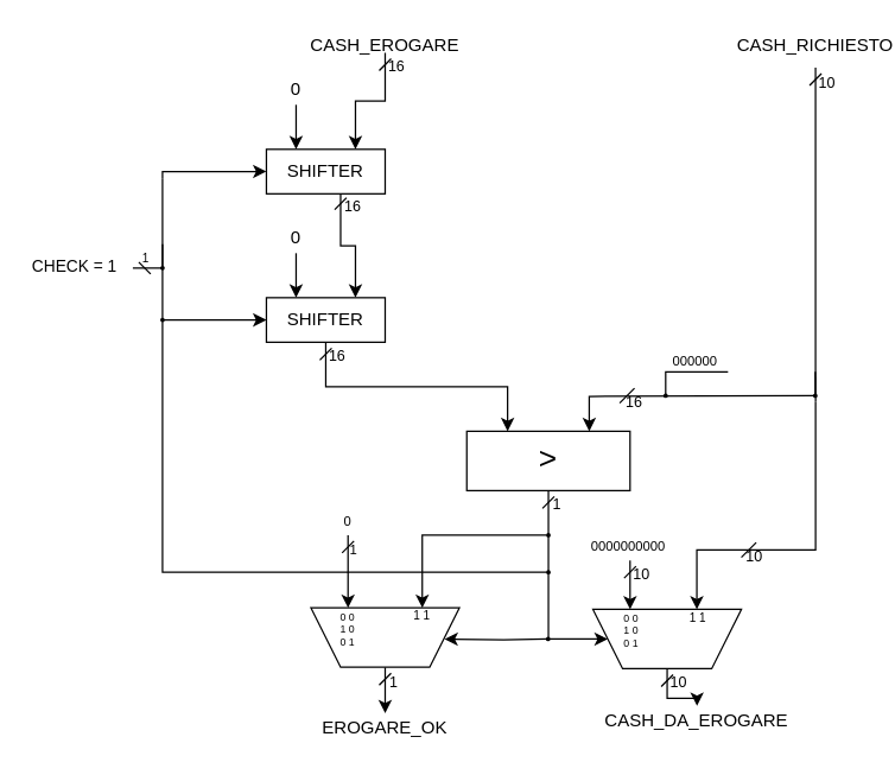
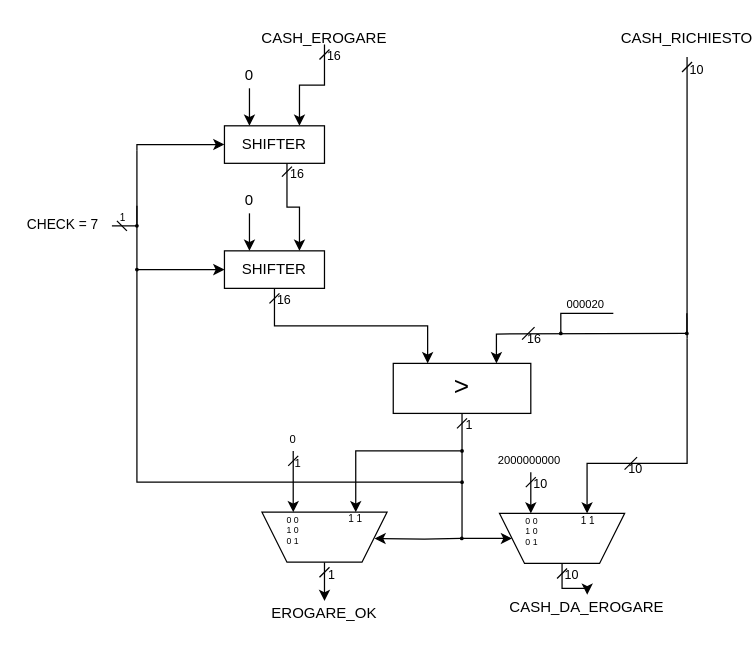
  <mxCell id="0" />
  <mxCell id="1" parent="0" />
  <mxCell id="2" style="edgeStyle=orthogonalEdgeStyle;rounded=0;orthogonalLoop=1;jettySize=auto;html=1;exitX=0.5;exitY=1;exitDx=0;exitDy=0;startArrow=dash;startFill=0;endArrow=none;endFill=0;" parent="1" edge="1"><mxGeometry relative="1" as="geometry"><mxPoint x="549" y="270" as="targetPoint" /><mxPoint x="548.95" y="45" as="sourcePoint" /></mxGeometry></mxCell>
  <mxCell id="3" value="CASH_RICHIESTO" style="text;html=1;strokeColor=none;fillColor=none;align=center;verticalAlign=middle;whiteSpace=wrap;rounded=0;" parent="1" vertex="1"><mxGeometry x="529" y="20" width="40" height="20" as="geometry" /></mxCell>
  <mxCell id="4" style="edgeStyle=orthogonalEdgeStyle;rounded=0;orthogonalLoop=1;jettySize=auto;html=1;exitX=0.5;exitY=1;exitDx=0;exitDy=0;entryX=0.75;entryY=0;entryDx=0;entryDy=0;startArrow=dash;startFill=0;endArrow=classic;endFill=1;" parent="1" source="5" target="12" edge="1"><mxGeometry relative="1" as="geometry" /></mxCell>
  <mxCell id="5" value="CASH_EROGARE" style="text;html=1;strokeColor=none;fillColor=none;align=center;verticalAlign=middle;whiteSpace=wrap;rounded=0;" parent="1" vertex="1"><mxGeometry x="239" y="25" width="40" height="10" as="geometry" /></mxCell>
  <mxCell id="6" style="edgeStyle=orthogonalEdgeStyle;rounded=0;orthogonalLoop=1;jettySize=auto;html=1;endArrow=none;endFill=0;startArrow=dash;startFill=0;" parent="1" edge="1"><mxGeometry relative="1" as="geometry"><mxPoint x="109" y="120" as="targetPoint" /><mxPoint x="89" y="180" as="sourcePoint" /><Array as="points"><mxPoint x="109" y="180" /></Array></mxGeometry></mxCell>
  <mxCell id="7" style="edgeStyle=orthogonalEdgeStyle;rounded=0;orthogonalLoop=1;jettySize=auto;html=1;entryX=0;entryY=0.5;entryDx=0;entryDy=0;startArrow=none;startFill=0;endArrow=classic;endFill=1;" parent="1" target="16" edge="1"><mxGeometry relative="1" as="geometry"><mxPoint x="109" y="180" as="sourcePoint" /><Array as="points"><mxPoint x="109" y="215" /></Array></mxGeometry></mxCell>
  <mxCell id="8" style="edgeStyle=none;rounded=0;orthogonalLoop=1;jettySize=auto;html=1;endArrow=oval;endFill=1;endSize=2;startArrow=oval;startFill=1;startSize=2;" parent="1" edge="1"><mxGeometry relative="1" as="geometry"><Array as="points"><mxPoint x="109" y="385" /><mxPoint x="189" y="385" /></Array><mxPoint x="109" y="215" as="sourcePoint" /><mxPoint x="369" y="385" as="targetPoint" /></mxGeometry></mxCell>
- <mxCell id="9" value="&lt;font style=&quot;font-size: 11px&quot;&gt;&lt;span&gt;CHECK&amp;nbsp;&lt;/span&gt;= 1&lt;br&gt;&lt;br&gt;&lt;/font&gt;" style="text;html=1;strokeColor=none;fillColor=none;align=center;verticalAlign=middle;whiteSpace=wrap;rounded=0;" parent="1" vertex="1"><mxGeometry x="20" y="176" width="60" height="20" as="geometry" /></mxCell>
+ <mxCell id="9" value="&lt;font style=&quot;font-size: 11px&quot;&gt;&lt;span&gt;CHECK&amp;nbsp;&lt;/span&gt;= 7&lt;br&gt;&lt;br&gt;&lt;/font&gt;" style="text;html=1;strokeColor=none;fillColor=none;align=center;verticalAlign=middle;whiteSpace=wrap;rounded=0;" parent="1" vertex="1"><mxGeometry x="20" y="176" width="60" height="20" as="geometry" /></mxCell>
  <mxCell id="10" style="edgeStyle=orthogonalEdgeStyle;rounded=0;orthogonalLoop=1;jettySize=auto;html=1;endArrow=none;endFill=0;startArrow=classic;startFill=1;" parent="1" source="12" edge="1"><mxGeometry relative="1" as="geometry"><mxPoint x="109" y="120" as="targetPoint" /><Array as="points"><mxPoint x="109" y="115" /></Array></mxGeometry></mxCell>
  <mxCell id="11" style="edgeStyle=orthogonalEdgeStyle;rounded=0;orthogonalLoop=1;jettySize=auto;html=1;exitX=0.625;exitY=0.956;exitDx=0;exitDy=0;startArrow=dash;startFill=0;endArrow=classic;endFill=1;entryX=0.75;entryY=0;entryDx=0;entryDy=0;exitPerimeter=0;" parent="1" source="12" target="16" edge="1"><mxGeometry relative="1" as="geometry"><mxPoint x="219.333" y="170" as="targetPoint" /><Array as="points"><mxPoint x="229" y="165" /><mxPoint x="239" y="165" /></Array></mxGeometry></mxCell>
  <mxCell id="12" value="SHIFTER" style="rounded=0;whiteSpace=wrap;html=1;" parent="1" vertex="1"><mxGeometry x="179" y="100" width="80" height="30" as="geometry" /></mxCell>
  <mxCell id="13" style="edgeStyle=orthogonalEdgeStyle;rounded=0;orthogonalLoop=1;jettySize=auto;html=1;exitX=0.5;exitY=1;exitDx=0;exitDy=0;entryX=0.25;entryY=0;entryDx=0;entryDy=0;startArrow=none;startFill=0;endArrow=classic;endFill=1;" parent="1" source="14" target="12" edge="1"><mxGeometry relative="1" as="geometry" /></mxCell>
  <mxCell id="14" value="0" style="text;html=1;strokeColor=none;fillColor=none;align=center;verticalAlign=middle;whiteSpace=wrap;rounded=0;" parent="1" vertex="1"><mxGeometry x="179" y="50" width="40" height="20" as="geometry" /></mxCell>
  <mxCell id="15" style="edgeStyle=orthogonalEdgeStyle;rounded=0;orthogonalLoop=1;jettySize=auto;html=1;exitX=0.5;exitY=1;exitDx=0;exitDy=0;startArrow=dash;startFill=0;endArrow=classic;endFill=1;entryX=0.25;entryY=0;entryDx=0;entryDy=0;" parent="1" source="16" target="21" edge="1"><mxGeometry relative="1" as="geometry"><mxPoint x="219.333" y="270" as="targetPoint" /></mxGeometry></mxCell>
  <mxCell id="16" value="SHIFTER" style="rounded=0;whiteSpace=wrap;html=1;" parent="1" vertex="1"><mxGeometry x="179" y="200" width="80" height="30" as="geometry" /></mxCell>
  <mxCell id="17" style="edgeStyle=orthogonalEdgeStyle;rounded=0;orthogonalLoop=1;jettySize=auto;html=1;exitX=0.5;exitY=1;exitDx=0;exitDy=0;entryX=0.25;entryY=0;entryDx=0;entryDy=0;startArrow=none;startFill=0;endArrow=classic;endFill=1;" parent="1" target="16" edge="1"><mxGeometry relative="1" as="geometry"><mxPoint x="199" y="170" as="sourcePoint" /></mxGeometry></mxCell>
  <mxCell id="18" value="0" style="text;html=1;strokeColor=none;fillColor=none;align=center;verticalAlign=middle;whiteSpace=wrap;rounded=0;" parent="1" vertex="1"><mxGeometry x="179" y="150" width="40" height="20" as="geometry" /></mxCell>
  <mxCell id="19" style="edgeStyle=orthogonalEdgeStyle;rounded=0;orthogonalLoop=1;jettySize=auto;html=1;exitX=0.5;exitY=1;exitDx=0;exitDy=0;startArrow=dash;startFill=0;" parent="1" source="21" target="27" edge="1"><mxGeometry relative="1" as="geometry"><Array as="points"><mxPoint x="369" y="430" /></Array></mxGeometry></mxCell>
  <mxCell id="20" style="edgeStyle=orthogonalEdgeStyle;rounded=0;jumpSize=5;orthogonalLoop=1;jettySize=auto;html=1;entryX=0.25;entryY=1;entryDx=0;entryDy=0;startArrow=oval;startFill=1;startSize=2;endArrow=classic;endFill=1;endSize=6;" parent="1" edge="1"><mxGeometry relative="1" as="geometry"><mxPoint x="369" y="360" as="sourcePoint" /><mxPoint x="284" y="409" as="targetPoint" /><Array as="points"><mxPoint x="364" y="360" /><mxPoint x="284" y="360" /></Array></mxGeometry></mxCell>
  <mxCell id="21" value="&lt;p style=&quot;line-height: 167%&quot;&gt;&lt;font style=&quot;font-size: 21px&quot;&gt;&amp;gt;&lt;/font&gt;&lt;/p&gt;" style="rounded=0;whiteSpace=wrap;html=1;" parent="1" vertex="1"><mxGeometry x="314" y="290" width="110" height="40" as="geometry" /></mxCell>
  <mxCell id="22" style="edgeStyle=orthogonalEdgeStyle;rounded=0;orthogonalLoop=1;jettySize=auto;html=1;startArrow=none;startFill=0;endArrow=classic;endFill=1;entryX=0.75;entryY=0;entryDx=0;entryDy=0;" parent="1" target="21" edge="1"><mxGeometry relative="1" as="geometry"><mxPoint x="466.5" y="336" as="targetPoint" /><mxPoint x="549" y="266" as="sourcePoint" /></mxGeometry></mxCell>
  <mxCell id="23" value="&lt;br&gt;" style="edgeLabel;html=1;align=center;verticalAlign=middle;resizable=0;points=[];" parent="22" vertex="1" connectable="0"><mxGeometry x="0.446" y="1" relative="1" as="geometry"><mxPoint as="offset" /></mxGeometry></mxCell>
  <mxCell id="24" value="EROGARE_OK" style="text;html=1;strokeColor=none;fillColor=none;align=center;verticalAlign=middle;whiteSpace=wrap;rounded=0;" parent="1" vertex="1"><mxGeometry x="204" y="480" width="110" height="20" as="geometry" /></mxCell>
  <mxCell id="25" style="edgeStyle=orthogonalEdgeStyle;rounded=0;orthogonalLoop=1;jettySize=auto;html=1;startArrow=none;startFill=0;endArrow=classic;endFill=1;jumpSize=6;startSize=6;endSize=6;strokeWidth=1;entryX=0.25;entryY=1;entryDx=0;entryDy=0;" parent="1" edge="1"><mxGeometry relative="1" as="geometry"><mxPoint x="469" y="410" as="targetPoint" /><mxPoint x="549" y="270" as="sourcePoint" /><Array as="points"><mxPoint x="549" y="370" /><mxPoint x="469" y="370" /></Array></mxGeometry></mxCell>
  <mxCell id="26" style="edgeStyle=orthogonalEdgeStyle;rounded=0;jumpSize=6;orthogonalLoop=1;jettySize=auto;html=1;exitX=0.5;exitY=0;exitDx=0;exitDy=0;startArrow=dash;startFill=0;startSize=6;endArrow=classic;endFill=1;endSize=6;strokeWidth=1;" parent="1" source="27" target="32" edge="1"><mxGeometry relative="1" as="geometry"><mxPoint x="449.143" y="490" as="targetPoint" /></mxGeometry></mxCell>
  <mxCell id="27" value="" style="shape=trapezoid;perimeter=trapezoidPerimeter;whiteSpace=wrap;html=1;fixedSize=1;rotation=-180;" parent="1" vertex="1"><mxGeometry x="399" y="410" width="100" height="40" as="geometry" /></mxCell>
  <mxCell id="28" style="edgeStyle=orthogonalEdgeStyle;rounded=0;jumpSize=6;orthogonalLoop=1;jettySize=auto;html=1;entryX=0.75;entryY=1;entryDx=0;entryDy=0;startArrow=dash;startFill=0;startSize=6;endArrow=classic;endFill=1;endSize=6;strokeWidth=1;" parent="1" source="29" target="27" edge="1"><mxGeometry relative="1" as="geometry"><Array as="points"><mxPoint x="424" y="390" /><mxPoint x="424" y="390" /></Array></mxGeometry></mxCell>
- <mxCell id="29" value="&lt;font style=&quot;font-size: 9px&quot;&gt;0000000000&lt;/font&gt;" style="text;html=1;strokeColor=none;fillColor=none;align=center;verticalAlign=middle;whiteSpace=wrap;rounded=0;" parent="1" vertex="1"><mxGeometry x="403" y="357" width="40" height="20" as="geometry" /></mxCell>
+ <mxCell id="29" value="&lt;font style=&quot;font-size: 9px&quot;&gt;2000000000&lt;/font&gt;" style="text;html=1;strokeColor=none;fillColor=none;align=center;verticalAlign=middle;whiteSpace=wrap;rounded=0;" parent="1" vertex="1"><mxGeometry x="403" y="357" width="40" height="20" as="geometry" /></mxCell>
  <mxCell id="30" value="&lt;font style=&quot;font-size: 7px; line-height: 104%;&quot;&gt;0 0&lt;br style=&quot;font-size: 7px;&quot;&gt;1 0&lt;br style=&quot;font-size: 7px;&quot;&gt;0 1&lt;/font&gt;" style="text;html=1;strokeColor=none;fillColor=none;align=center;verticalAlign=middle;whiteSpace=wrap;rounded=0;spacing=2;fontSize=7;" parent="1" vertex="1"><mxGeometry x="400" y="395" width="50" height="60" as="geometry" /></mxCell>
  <mxCell id="31" value="&lt;font style=&quot;font-size: 8px&quot;&gt;1 1&lt;/font&gt;" style="text;html=1;strokeColor=none;fillColor=none;align=center;verticalAlign=middle;whiteSpace=wrap;rounded=0;" parent="1" vertex="1"><mxGeometry x="453" y="410" width="34" height="10" as="geometry" /></mxCell>
  <mxCell id="32" value="CASH_DA_EROGARE" style="text;html=1;strokeColor=none;fillColor=none;align=center;verticalAlign=middle;whiteSpace=wrap;rounded=0;" parent="1" vertex="1"><mxGeometry x="449.143" y="475" width="40" height="20" as="geometry" /></mxCell>
  <mxCell id="33" value="&lt;font style=&quot;font-size: 10px&quot;&gt;16&lt;/font&gt;" style="text;html=1;strokeColor=none;fillColor=none;align=center;verticalAlign=middle;whiteSpace=wrap;rounded=0;" parent="1" vertex="1"><mxGeometry x="257" y="39" width="20" height="10" as="geometry" /></mxCell>
  <mxCell id="34" value="&lt;font style=&quot;font-size: 10px&quot;&gt;16&lt;/font&gt;" style="text;html=1;strokeColor=none;fillColor=none;align=center;verticalAlign=middle;whiteSpace=wrap;rounded=0;" parent="1" vertex="1"><mxGeometry x="225" y="135" width="25" height="6" as="geometry" /></mxCell>
  <mxCell id="35" value="&lt;font style=&quot;font-size: 8px&quot;&gt;1&lt;/font&gt;" style="text;html=1;strokeColor=none;fillColor=none;align=center;verticalAlign=middle;whiteSpace=wrap;rounded=0;" parent="1" vertex="1"><mxGeometry x="78" y="163" width="40" height="20" as="geometry" /></mxCell>
  <mxCell id="36" value="&lt;font style=&quot;font-size: 10px&quot;&gt;16&lt;/font&gt;" style="text;html=1;strokeColor=none;fillColor=none;align=center;verticalAlign=middle;whiteSpace=wrap;rounded=0;" parent="1" vertex="1"><mxGeometry x="207" y="229" width="40" height="20" as="geometry" /></mxCell>
  <mxCell id="37" value="&lt;font style=&quot;font-size: 10px&quot;&gt;10&lt;/font&gt;" style="text;html=1;strokeColor=none;fillColor=none;align=center;verticalAlign=middle;whiteSpace=wrap;rounded=0;" parent="1" vertex="1"><mxGeometry x="537" y="45" width="40" height="20" as="geometry" /></mxCell>
  <mxCell id="38" value="" style="endArrow=none;html=1;strokeWidth=1;endSize=6;startSize=6;" parent="1" edge="1"><mxGeometry width="50" height="50" relative="1" as="geometry"><mxPoint x="499" y="375" as="sourcePoint" /><mxPoint x="509" y="365" as="targetPoint" /><Array as="points"><mxPoint x="509" y="365" /></Array></mxGeometry></mxCell>
  <mxCell id="39" value="&lt;font style=&quot;font-size: 10px&quot;&gt;10&lt;/font&gt;" style="text;html=1;strokeColor=none;fillColor=none;align=center;verticalAlign=middle;whiteSpace=wrap;rounded=0;" parent="1" vertex="1"><mxGeometry x="488" y="364" width="40" height="20" as="geometry" /></mxCell>
  <mxCell id="40" value="&lt;font style=&quot;font-size: 10px&quot;&gt;10&lt;/font&gt;" style="text;html=1;strokeColor=none;fillColor=none;align=center;verticalAlign=middle;whiteSpace=wrap;rounded=0;" parent="1" vertex="1"><mxGeometry x="412" y="376" width="40" height="20" as="geometry" /></mxCell>
  <mxCell id="41" value="&lt;font style=&quot;font-size: 10px&quot;&gt;10&lt;/font&gt;" style="text;html=1;strokeColor=none;fillColor=none;align=center;verticalAlign=middle;whiteSpace=wrap;rounded=0;" parent="1" vertex="1"><mxGeometry x="437" y="449" width="40" height="20" as="geometry" /></mxCell>
  <mxCell id="42" value="" style="endArrow=none;html=1;strokeWidth=1;endSize=6;startSize=6;" parent="1" edge="1"><mxGeometry width="50" height="50" relative="1" as="geometry"><mxPoint x="417" y="271" as="sourcePoint" /><mxPoint x="427" y="261" as="targetPoint" /><Array as="points" /></mxGeometry></mxCell>
  <mxCell id="43" value="&lt;font style=&quot;font-size: 10px&quot;&gt;16&lt;/font&gt;" style="text;html=1;strokeColor=none;fillColor=none;align=center;verticalAlign=middle;whiteSpace=wrap;rounded=0;" parent="1" vertex="1"><mxGeometry x="407" y="260" width="40" height="20" as="geometry" /></mxCell>
- <mxCell id="44" value="&lt;font style=&quot;font-size: 9px&quot;&gt;000000&lt;/font&gt;" style="text;html=1;strokeColor=none;fillColor=none;align=center;verticalAlign=middle;whiteSpace=wrap;rounded=0;" parent="1" vertex="1"><mxGeometry x="448" y="232" width="40" height="20" as="geometry" /></mxCell>
+ <mxCell id="44" value="&lt;font style=&quot;font-size: 9px&quot;&gt;000020&lt;/font&gt;" style="text;html=1;strokeColor=none;fillColor=none;align=center;verticalAlign=middle;whiteSpace=wrap;rounded=0;" parent="1" vertex="1"><mxGeometry x="448" y="232" width="40" height="20" as="geometry" /></mxCell>
  <mxCell id="45" style="edgeStyle=orthogonalEdgeStyle;rounded=0;orthogonalLoop=1;jettySize=auto;html=1;startArrow=none;startFill=0;endArrow=oval;endFill=1;jumpSize=6;startSize=6;endSize=2;strokeWidth=1;" parent="1" edge="1"><mxGeometry relative="1" as="geometry"><mxPoint x="448" y="266" as="targetPoint" /><mxPoint x="490" y="250" as="sourcePoint" /><Array as="points"><mxPoint x="490" y="250" /><mxPoint x="448" y="250" /></Array></mxGeometry></mxCell>
  <mxCell id="46" style="edgeStyle=orthogonalEdgeStyle;rounded=0;orthogonalLoop=1;jettySize=auto;html=1;startArrow=none;startFill=0;endArrow=oval;endFill=1;jumpSize=6;startSize=6;endSize=2;strokeWidth=1;" parent="1" edge="1"><mxGeometry relative="1" as="geometry"><mxPoint x="548.8" y="266" as="targetPoint" /><mxPoint x="548.8" y="250" as="sourcePoint" /><Array as="points"><mxPoint x="548.8" y="250" /></Array></mxGeometry></mxCell>
  <mxCell id="47" style="edgeStyle=orthogonalEdgeStyle;rounded=0;orthogonalLoop=1;jettySize=auto;html=1;startArrow=none;startFill=0;endArrow=oval;endFill=1;jumpSize=6;startSize=6;endSize=2;strokeWidth=1;" parent="1" edge="1"><mxGeometry relative="1" as="geometry"><mxPoint x="109" y="180" as="targetPoint" /><mxPoint x="109" y="164" as="sourcePoint" /><Array as="points"><mxPoint x="109" y="164" /></Array></mxGeometry></mxCell>
  <mxCell id="48" value="&lt;font style=&quot;font-size: 10px&quot;&gt;1&lt;/font&gt;" style="text;html=1;strokeColor=none;fillColor=none;align=center;verticalAlign=middle;whiteSpace=wrap;rounded=0;" parent="1" vertex="1"><mxGeometry x="355" y="329" width="40" height="20" as="geometry" /></mxCell>
  <mxCell id="49" style="edgeStyle=orthogonalEdgeStyle;rounded=0;jumpSize=5;orthogonalLoop=1;jettySize=auto;html=1;exitX=0.5;exitY=0;exitDx=0;exitDy=0;entryX=0.5;entryY=0;entryDx=0;entryDy=0;startArrow=dash;startFill=0;startSize=6;endArrow=classic;endFill=1;endSize=6;" parent="1" source="50" target="24" edge="1"><mxGeometry relative="1" as="geometry" /></mxCell>
  <mxCell id="50" value="" style="shape=trapezoid;perimeter=trapezoidPerimeter;whiteSpace=wrap;html=1;fixedSize=1;rotation=-180;" parent="1" vertex="1"><mxGeometry x="209" y="409" width="100" height="40" as="geometry" /></mxCell>
  <mxCell id="51" value="&lt;span style=&quot;font-size: 8px&quot;&gt;1 1&lt;/span&gt;" style="text;html=1;strokeColor=none;fillColor=none;align=center;verticalAlign=middle;whiteSpace=wrap;rounded=0;" parent="1" vertex="1"><mxGeometry x="267" y="408" width="34" height="10" as="geometry" /></mxCell>
  <mxCell id="52" style="edgeStyle=orthogonalEdgeStyle;rounded=0;jumpSize=6;orthogonalLoop=1;jettySize=auto;html=1;entryX=0.75;entryY=1;entryDx=0;entryDy=0;startArrow=dash;startFill=0;startSize=6;endArrow=classic;endFill=1;endSize=6;strokeWidth=1;" parent="1" target="50" edge="1"><mxGeometry relative="1" as="geometry"><Array as="points"><mxPoint x="234" y="375" /></Array><mxPoint x="234" y="360" as="sourcePoint" /><mxPoint x="237.4" y="405" as="targetPoint" /></mxGeometry></mxCell>
  <mxCell id="53" value="&lt;font style=&quot;font-size: 9px&quot;&gt;0&lt;/font&gt;" style="text;html=1;strokeColor=none;fillColor=none;align=center;verticalAlign=middle;whiteSpace=wrap;rounded=0;" parent="1" vertex="1"><mxGeometry x="214" y="340" width="40" height="20" as="geometry" /></mxCell>
  <mxCell id="54" value="&lt;font style=&quot;font-size: 9px&quot;&gt;1&lt;/font&gt;" style="text;html=1;strokeColor=none;fillColor=none;align=center;verticalAlign=middle;whiteSpace=wrap;rounded=0;" parent="1" vertex="1"><mxGeometry x="218" y="359" width="40" height="20" as="geometry" /></mxCell>
  <mxCell id="55" value="&lt;font style=&quot;font-size: 7px; line-height: 104%;&quot;&gt;0 0&lt;br style=&quot;font-size: 7px;&quot;&gt;1 0&lt;br style=&quot;font-size: 7px;&quot;&gt;0 1&lt;/font&gt;" style="text;html=1;strokeColor=none;fillColor=none;align=center;verticalAlign=middle;whiteSpace=wrap;rounded=0;spacing=2;fontSize=7;" parent="1" vertex="1"><mxGeometry x="209" y="394" width="50" height="60" as="geometry" /></mxCell>
  <mxCell id="56" value="&lt;font size=&quot;1&quot;&gt;1&lt;/font&gt;" style="text;html=1;strokeColor=none;fillColor=none;align=center;verticalAlign=middle;whiteSpace=wrap;rounded=0;" parent="1" vertex="1"><mxGeometry x="245" y="449" width="40" height="20" as="geometry" /></mxCell>
  <mxCell id="57" style="edgeStyle=orthogonalEdgeStyle;rounded=0;orthogonalLoop=1;jettySize=auto;html=1;exitX=0.5;exitY=1;exitDx=0;exitDy=0;startArrow=oval;startFill=1;endArrow=classic;endFill=1;entryX=0.1;entryY=0.475;entryDx=0;entryDy=0;entryPerimeter=0;startSize=2;" edge="1" parent="1" target="50"><mxGeometry relative="1" as="geometry"><mxPoint x="368.8" y="430" as="sourcePoint" /><mxPoint x="319" y="430" as="targetPoint" /></mxGeometry></mxCell>
